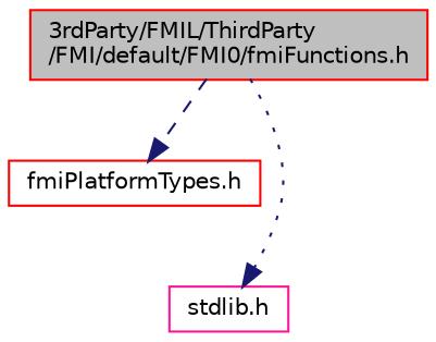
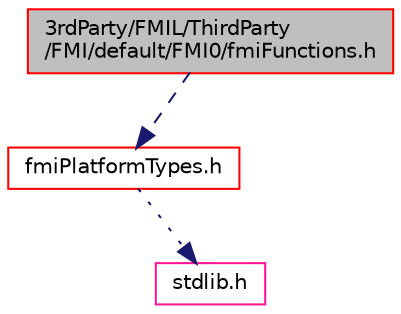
  digraph {
    node [color=red fillcolor=white fontname=Helvetica fontsize=10 shape=record style=filled]
    edge [color=midnightblue fontname=Helvetica fontsize=10 labelfontname=Helvetica labelfontsize=10]
    n1 [fillcolor=grey75 fontcolor=black height=0.2 label="3rdParty/FMIL/ThirdParty\l/FMI/default/FMI0/fmiFunctions.h" width=0.4]
    n2 [height=0.2 label="fmiPlatformTypes.h" width=0.4]
    n3 [color=deeppink height=0.2 label="stdlib.h" width=0.4]
    n1 -> n2 [style=dashed]
-   n1 -> n3 [style=dotted]
+   n2 -> n3 [style=dotted]
  }
